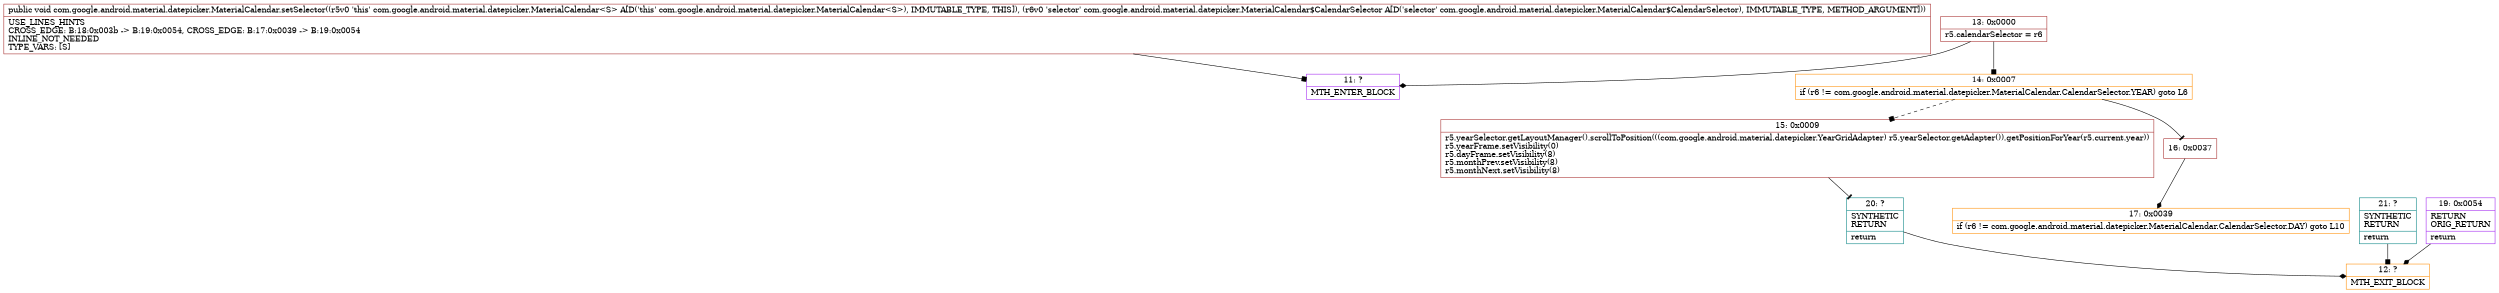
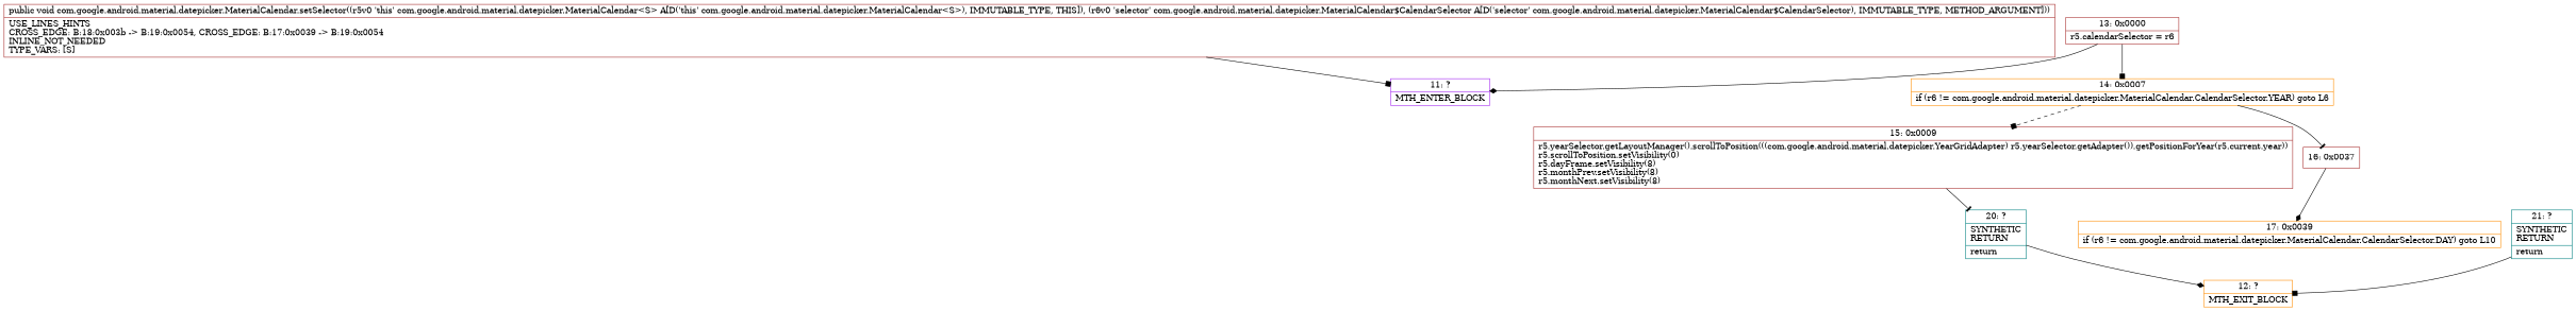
  digraph {
    node [color=brown shape=record]
    edge [arrowhead=diamond]
    n1 [color=purple label="{11\:\ ?|MTH_ENTER_BLOCK\l}"]
    n2 [label="{13\:\ 0x0000|r5.calendarSelector = r6\l}"]
    n3 [color=darkorange label="{14\:\ 0x0007|if (r6 != com.google.android.material.datepicker.MaterialCalendar.CalendarSelector.YEAR) goto L6\l}"]
-   n4 [label="{15\:\ 0x0009|r5.yearSelector.getLayoutManager().scrollToPosition(((com.google.android.material.datepicker.YearGridAdapter) r5.yearSelector.getAdapter()).getPositionForYear(r5.current.year))\lr5.yearFrame.setVisibility(0)\lr5.dayFrame.setVisibility(8)\lr5.monthPrev.setVisibility(8)\lr5.monthNext.setVisibility(8)\l}"]
+   n4 [label="{15\:\ 0x0009|r5.yearSelector.getLayoutManager().scrollToPosition(((com.google.android.material.datepicker.YearGridAdapter) r5.yearSelector.getAdapter()).getPositionForYear(r5.current.year))\lr5.scrollToPosition.setVisibility(0)\lr5.dayFrame.setVisibility(8)\lr5.monthPrev.setVisibility(8)\lr5.monthNext.setVisibility(8)\l}"]
    n5 [label="{16\:\ 0x0037}"]
    n6 [color=teal label="{20\:\ ?|SYNTHETIC\lRETURN\l|return\l}"]
    n7 [color=darkorange label="{17\:\ 0x0039|if (r6 != com.google.android.material.datepicker.MaterialCalendar.CalendarSelector.DAY) goto L10\l}"]
    n8 [color=darkorange label="{12\:\ ?|MTH_EXIT_BLOCK\l}"]
    n9 [color=teal label="{21\:\ ?|SYNTHETIC\lRETURN\l|return\l}"]
-   n10 [color=purple label="{19\:\ 0x0054|RETURN\lORIG_RETURN\l|return\l}"]
    n11 [label="{public void com.google.android.material.datepicker.MaterialCalendar.setSelector((r5v0 'this' com.google.android.material.datepicker.MaterialCalendar\<S\> A[D('this' com.google.android.material.datepicker.MaterialCalendar\<S\>), IMMUTABLE_TYPE, THIS]), (r6v0 'selector' com.google.android.material.datepicker.MaterialCalendar$CalendarSelector A[D('selector' com.google.android.material.datepicker.MaterialCalendar$CalendarSelector), IMMUTABLE_TYPE, METHOD_ARGUMENT]))  | USE_LINES_HINTS\lCROSS_EDGE: B:18:0x003b \-\> B:19:0x0054, CROSS_EDGE: B:17:0x0039 \-\> B:19:0x0054\lINLINE_NOT_NEEDED\lTYPE_VARS: [S]\l}"]
    n2 -> n1
    n2 -> n3 [arrowhead=box]
    n3 -> n4 [arrowhead=box style=dashed]
    n3 -> n5 [arrowhead=tee]
    n4 -> n6 [arrowhead=tee]
    n5 -> n7
    n6 -> n8
    n9 -> n8 [arrowhead=box]
-   n10 -> n8
    n11 -> n1 [arrowhead=box]
  }
